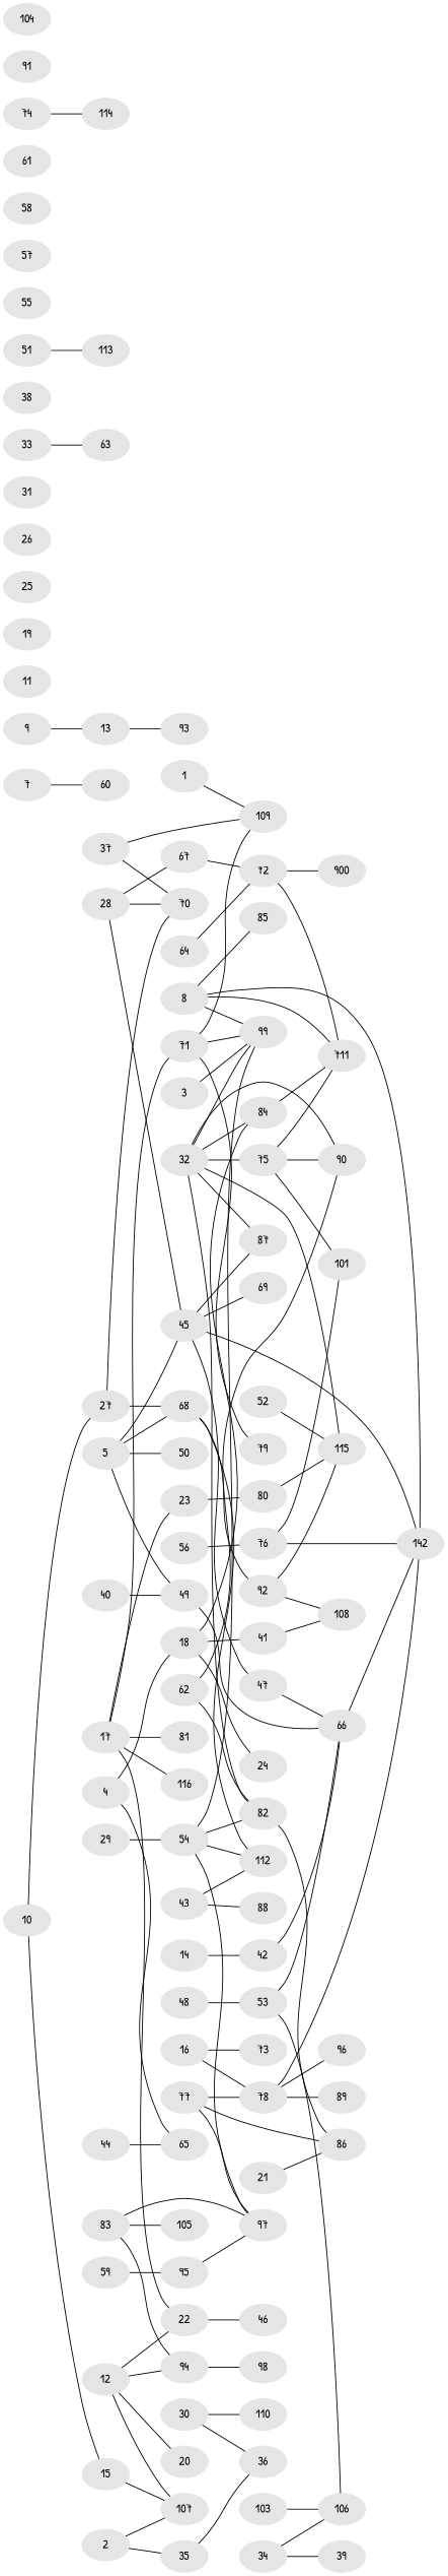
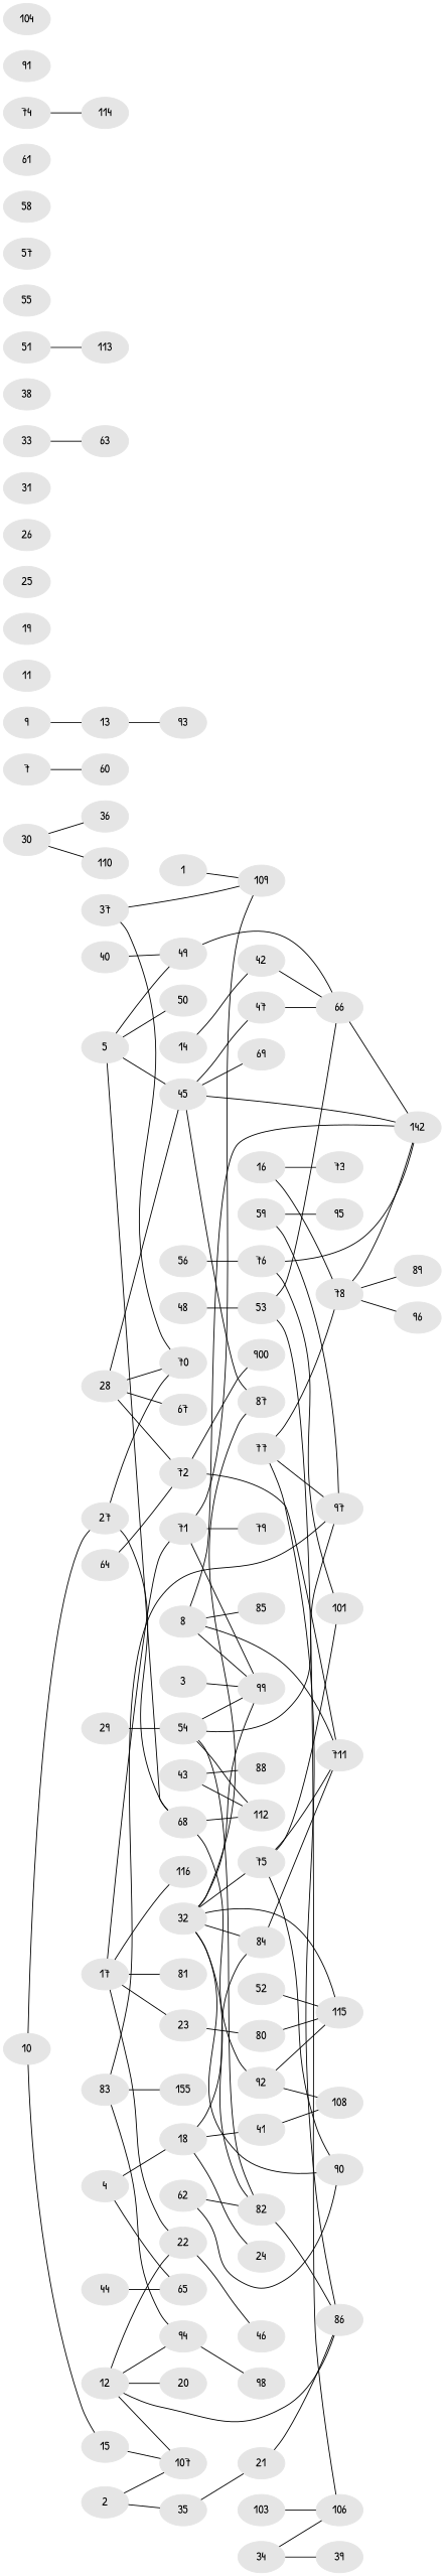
  graph {
    fontname="Patrick Hand"
    rankdir=LR
    node [color=gray90 fontname="Patrick Hand" style=filled]
    edge [fontname="Patrick Hand"]
    1
    109
    15
    107
    2
    35
    36
    3
    99
    4
    18
    65
    24
    41
    84
    5
    49
    50
    68
    45
    66
    112
    92
    83
    94
    97
-   105
+   105 [label=155]
    7
    60
    8
    85
    n32 [label=142]
    n33 [label=711]
    9
    13
    93
    28
    70
    67
    72
    10
    27
    11
    12
    20
    22
    86
    46
    98
    14
    42
    16
    73
    78
    96
    89
    17
    23
    71
    81
    116
    80
    79
    108
    19
    21
    115
    25
    26
    69
    87
    47
    n73 [label=900]
    29
    54
    82
    30
    110
    31
    32
    75
    90
    101
    33
    63
    34
    39
    106
    37
    38
    40
    43
    88
    44
    48
    53
    51
    113
    52
    55
    56
    76
    57
    58
    59
    95
    61
    62
    64
    74
    114
    77
    91
    103
    104
    1 -- 109
    15 -- 107
    2 -- 107
    2 -- 35
-   35 -- 36
+   35 -- 21
    3 -- 99
    4 -- 18
    4 -- 65
    18 -- 24
    18 -- 41
    18 -- 84
    41 -- 108
    84 -- n33
    5 -- 49
    5 -- 50
    5 -- 68
    5 -- 45
    49 -- 66
    68 -- 112
    68 -- 92
    45 -- n32
    45 -- 69
    45 -- 87
    45 -- 47
    66 -- n32
    92 -- 108
    92 -- 115
    83 -- 94
    83 -- 97
    83 -- 105
    94 -- 98
    7 -- 60
    8 -- 99
    8 -- 85
    8 -- n32
    8 -- n33
    9 -- 13
    13 -- 93
    28 -- 45
    28 -- 70
    28 -- 67
-   67 -- 72
+   28 -- 72
    72 -- n33
    72 -- n73
    10 -- 15
    10 -- 27
    27 -- 68
    27 -- 70
    12 -- 107
    12 -- 94
    12 -- 20
    12 -- 22
+   12 -- 86
    22 -- 46
    14 -- 42
    42 -- 66
    16 -- 73
    16 -- 78
    78 -- n32
    78 -- 96
    78 -- 89
    17 -- 22
    17 -- 23
    17 -- 71
    17 -- 81
    17 -- 116
    23 -- 80
    71 -- 109
    71 -- 99
    71 -- 79
    80 -- 115
    21 -- 86
    47 -- 66
    29 -- 54
    54 -- 99
    54 -- 112
    54 -- 97
    54 -- 82
    82 -- 86
    30 -- 36
    30 -- 110
    32 -- 99
    32 -- 84
    32 -- 115
    32 -- 87
    32 -- 82
    32 -- 75
    32 -- 90
    75 -- n33
    75 -- 90
    75 -- 101
    33 -- 63
    34 -- 39
    34 -- 106
    37 -- 109
    37 -- 70
    40 -- 49
    43 -- 112
    43 -- 88
    44 -- 65
    48 -- 53
    53 -- 66
    53 -- 106
    51 -- 113
    52 -- 115
    56 -- 76
    76 -- n32
    76 -- 101
    59 -- 95
-   95 -- 97
+   59 -- 97
    62 -- 82
    62 -- 90
    64 -- 72
    74 -- 114
    77 -- 97
    77 -- 86
    77 -- 78
    103 -- 106
  }
